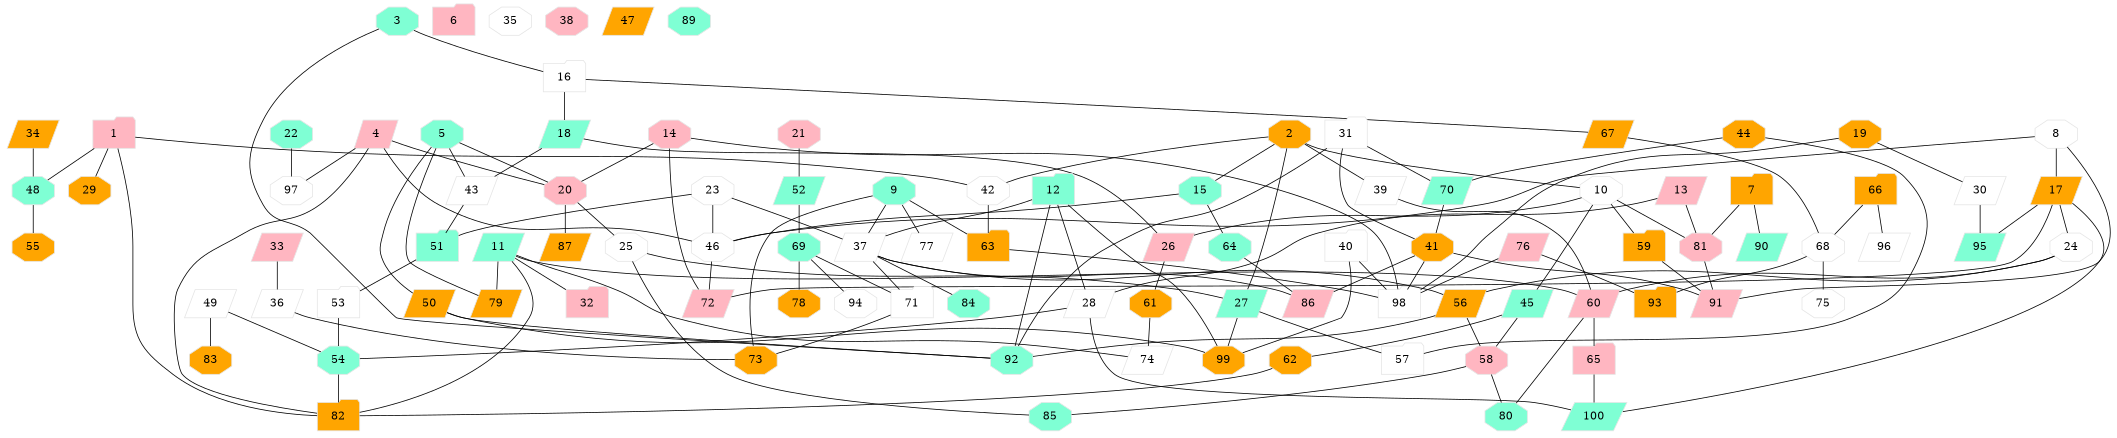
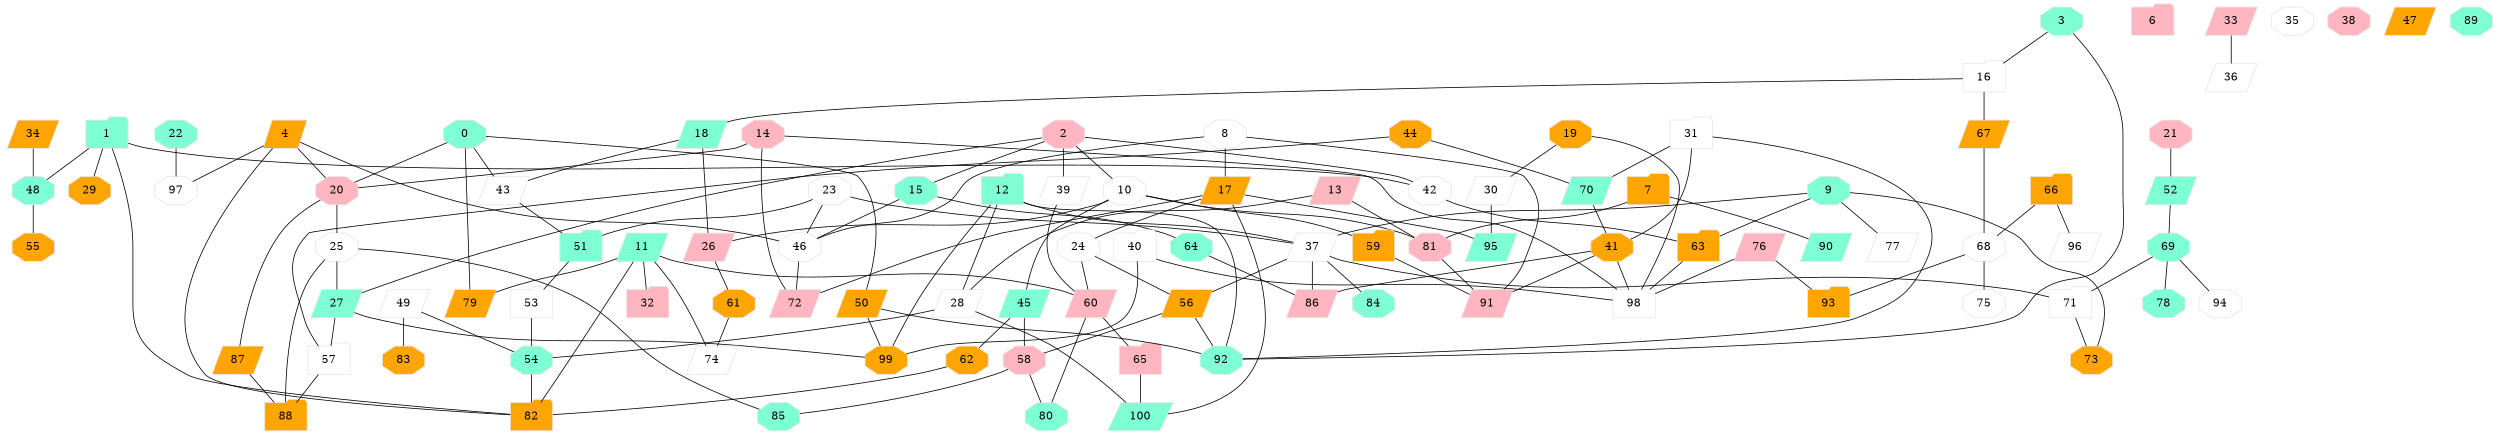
  graph {
    node [color=gray90 fillcolor=white shape=octagon style=filled]
-   1 [fillcolor=lightpink shape=folder]
+   1 [fillcolor=aquamarine shape=folder]
    29 [fillcolor=orange]
    42
    48 [fillcolor=aquamarine]
    82 [fillcolor=orange shape=folder]
    63 [fillcolor=orange shape=folder]
    55 [fillcolor=orange]
-   2 [fillcolor=orange]
+   2 [fillcolor=lightpink]
    10
    15 [fillcolor=aquamarine]
    27 [fillcolor=aquamarine shape=parallelogram]
    39 [shape=parallelogram]
    81 [fillcolor=lightpink]
    26 [fillcolor=lightpink shape=parallelogram]
    45 [fillcolor=aquamarine shape=parallelogram]
    59 [fillcolor=orange shape=folder]
    46
    64 [fillcolor=aquamarine]
    99 [fillcolor=orange]
    57 [shape=folder]
    60 [fillcolor=lightpink shape=parallelogram]
    3 [fillcolor=aquamarine]
    16 [shape=folder]
    92 [fillcolor=aquamarine]
    18 [fillcolor=aquamarine shape=parallelogram]
    67 [fillcolor=orange shape=parallelogram]
-   4 [fillcolor=lightpink shape=parallelogram]
+   4 [fillcolor=orange shape=parallelogram]
    20 [fillcolor=lightpink]
    97
    25
    87 [fillcolor=orange shape=parallelogram]
    72 [fillcolor=lightpink shape=parallelogram]
-   5 [fillcolor=aquamarine]
+   5 [fillcolor=aquamarine label=0]
    43 [shape=parallelogram]
    50 [fillcolor=orange shape=parallelogram]
    79 [fillcolor=orange shape=parallelogram]
    51 [fillcolor=aquamarine shape=folder]
    6 [fillcolor=lightpink shape=folder]
    7 [fillcolor=orange shape=folder]
    90 [fillcolor=aquamarine shape=parallelogram]
    91 [fillcolor=lightpink shape=parallelogram]
    8
    17 [fillcolor=orange shape=parallelogram]
    24
    95 [fillcolor=aquamarine shape=parallelogram]
    100 [fillcolor=aquamarine shape=parallelogram]
    9 [fillcolor=aquamarine]
    37 [shape=parallelogram]
    73 [fillcolor=orange]
    77 [shape=parallelogram]
    56 [fillcolor=orange shape=parallelogram]
    71 [shape=folder]
    84 [fillcolor=aquamarine]
    86 [fillcolor=lightpink shape=parallelogram]
    98 [shape=folder]
    61 [fillcolor=orange]
    58 [fillcolor=lightpink]
    62 [fillcolor=orange]
    11 [fillcolor=aquamarine shape=parallelogram]
    32 [fillcolor=lightpink shape=folder]
    74 [shape=parallelogram]
    80 [fillcolor=aquamarine]
    65 [fillcolor=lightpink shape=folder]
    12 [fillcolor=aquamarine shape=folder]
    28 [shape=parallelogram]
    54 [fillcolor=aquamarine]
    13 [fillcolor=lightpink shape=parallelogram]
    14 [fillcolor=lightpink]
    68
    19 [fillcolor=orange]
    30 [shape=parallelogram]
    85 [fillcolor=aquamarine]
+   88 [fillcolor=orange shape=folder]
    21 [fillcolor=lightpink]
    52 [fillcolor=aquamarine shape=parallelogram]
    69 [fillcolor=aquamarine]
    22 [fillcolor=aquamarine]
    23
    53 [shape=folder]
    31 [shape=folder]
    41 [fillcolor=orange]
    70 [fillcolor=aquamarine shape=parallelogram]
    33 [fillcolor=lightpink shape=parallelogram]
    36 [shape=parallelogram]
    34 [fillcolor=orange shape=parallelogram]
    35
    38 [fillcolor=lightpink]
    40 [shape=folder]
    44 [fillcolor=orange]
    47 [fillcolor=orange shape=parallelogram]
    49 [shape=parallelogram]
    83 [fillcolor=orange]
-   78 [fillcolor=orange]
+   78 [fillcolor=aquamarine]
    94
    66 [fillcolor=orange shape=folder]
    96 [shape=parallelogram]
    75
    93 [fillcolor=orange shape=folder]
    76 [fillcolor=lightpink shape=parallelogram]
    89 [fillcolor=aquamarine]
    1 -- 29
    1 -- 42
    1 -- 48
    1 -- 82
    42 -- 63
    48 -- 55
    63 -- 98
    2 -- 42
    2 -- 10
    2 -- 15
    2 -- 27
    2 -- 39
    10 -- 81
    10 -- 26
    10 -- 45
    10 -- 59
    15 -- 46
    15 -- 64
    27 -- 99
    27 -- 57
    39 -- 60
    81 -- 91
    26 -- 61
    45 -- 58
    45 -- 62
    59 -- 91
    46 -- 72
    64 -- 86
+   57 -- 88
    60 -- 80
    60 -- 65
    3 -- 16
    3 -- 92
    16 -- 18
    16 -- 67
    18 -- 26
    18 -- 43
    67 -- 68
    4 -- 82
    4 -- 46
    4 -- 20
    4 -- 97
    20 -- 25
    20 -- 87
    25 -- 27
    25 -- 85
+   25 -- 88
+   87 -- 88
    5 -- 20
    5 -- 43
    5 -- 50
    5 -- 79
    43 -- 51
    50 -- 99
    50 -- 92
    51 -- 53
    7 -- 81
    7 -- 90
    8 -- 46
    8 -- 91
    8 -- 17
    17 -- 72
    17 -- 24
    17 -- 95
    17 -- 100
    24 -- 60
    24 -- 56
    9 -- 63
    9 -- 37
    9 -- 73
    9 -- 77
    37 -- 56
    37 -- 71
    37 -- 84
    37 -- 86
    56 -- 92
    56 -- 58
    71 -- 73
    61 -- 74
    58 -- 80
    58 -- 85
    62 -- 82
    11 -- 82
    11 -- 60
    11 -- 79
    11 -- 32
    11 -- 74
    65 -- 100
    12 -- 99
    12 -- 92
    12 -- 37
    12 -- 28
    28 -- 100
    28 -- 54
    54 -- 82
    13 -- 81
    13 -- 28
    14 -- 20
    14 -- 72
    14 -- 98
    68 -- 75
    68 -- 93
    19 -- 98
    19 -- 30
    30 -- 95
    21 -- 52
    52 -- 69
    69 -- 71
    69 -- 78
    69 -- 94
    22 -- 97
    23 -- 46
    23 -- 51
    23 -- 37
    53 -- 54
    31 -- 92
    31 -- 41
    31 -- 70
    41 -- 91
    41 -- 86
    41 -- 98
    70 -- 41
    33 -- 36
-   36 -- 73
    34 -- 48
    40 -- 99
    40 -- 98
    44 -- 57
    44 -- 70
    49 -- 54
    49 -- 83
    66 -- 68
    66 -- 96
    76 -- 98
    76 -- 93
  }
